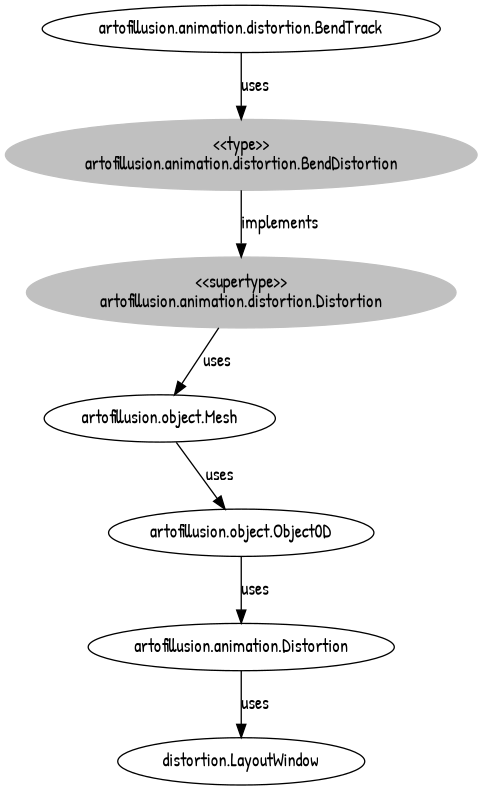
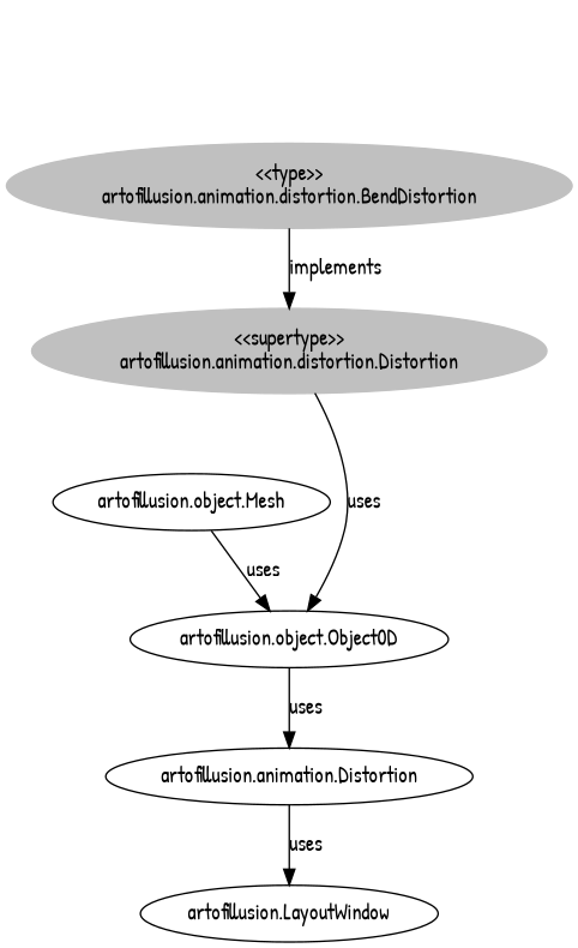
  digraph {
    fontname="Patrick Hand"
    node [fontname="Patrick Hand"]
    edge [fontname="Patrick Hand"]
    n1 [color=grey label="<<type>>\nartofillusion.animation.distortion.BendDistortion" style=filled]
    n2 [color=grey label="<<supertype>>\nartofillusion.animation.distortion.Distortion" style=filled]
    n3 [label="artofillusion.object.Mesh"]
    n4 [label="artofillusion.object.Object0D"]
-   n5 [label="distortion.LayoutWindow"]
-   n6 [label="artofillusion.animation.distortion.BendTrack"]
+   n5 [label="artofillusion.LayoutWindow"]
    n7 [label="artofillusion.animation.Distortion"]
    n1 -> n2 [label=implements]
-   n2 -> n3 [label=uses]
+   n2 -> n4 [label=uses]
    n3 -> n4 [label=uses]
    n4 -> n7 [label=uses]
-   n6 -> n1 [label=uses]
    n7 -> n5 [label=uses]
  }
